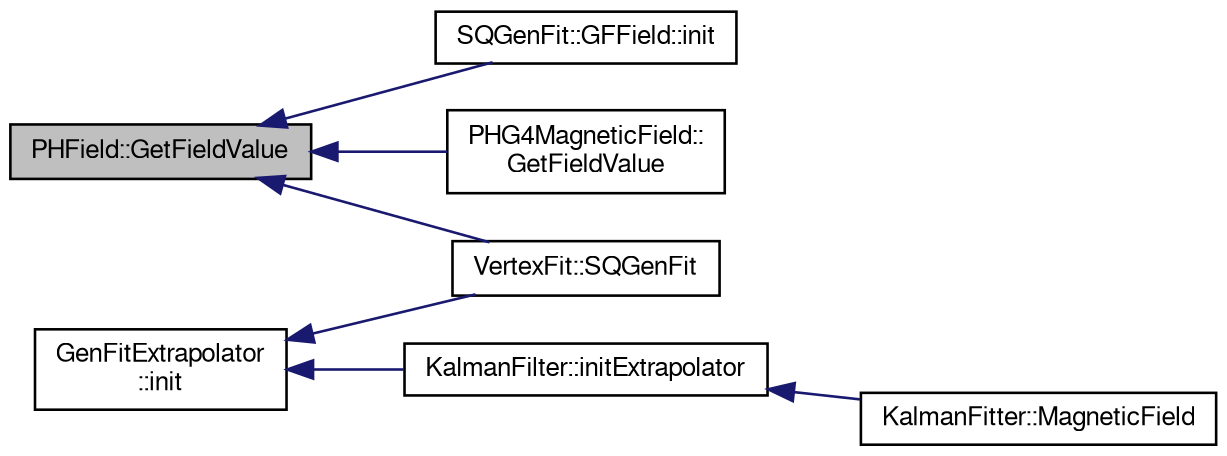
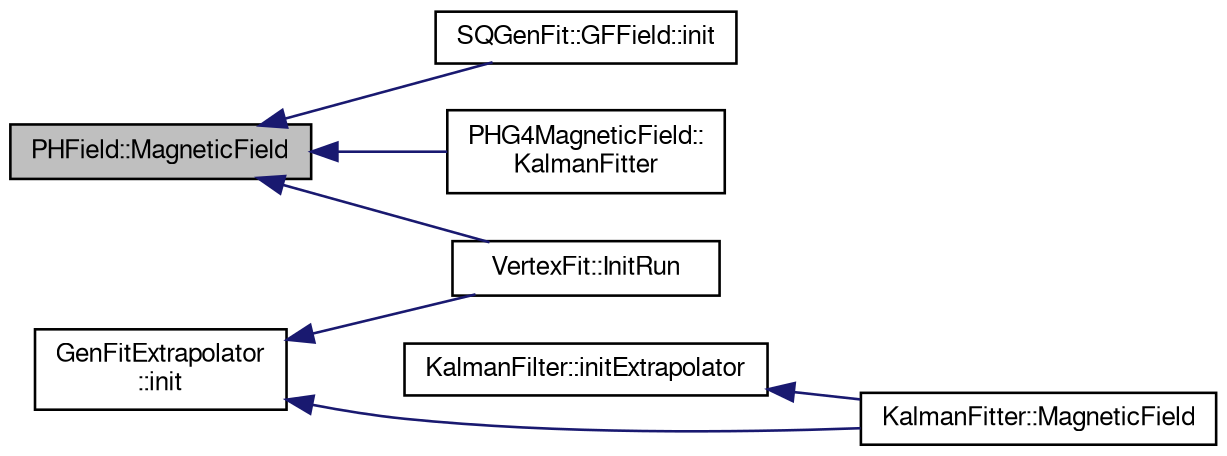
  digraph {
    rankdir=LR
    node [color=black fontname=FreeSans fontsize=10 shape=record]
    edge [color=midnightblue dir=back fontname=FreeSans fontsize=10 labelfontname=FreeSans labelfontsize=10 style=solid]
-   n1 [fillcolor=grey75 fontcolor=black height=0.2 label="PHField::GetFieldValue" style=filled width=0.4]
+   n1 [fillcolor=grey75 fontcolor=black height=0.2 label="PHField::MagneticField" style=filled width=0.4]
    n2 [height=0.2 label="SQGenFit::GFField::init" width=0.4]
-   n3 [height=0.2 label="PHG4MagneticField::\lGetFieldValue" width=0.4]
-   n4 [height=0.2 label="VertexFit::SQGenFit" width=0.4]
+   n3 [height=0.2 label="PHG4MagneticField::\lKalmanFitter" width=0.4]
+   n4 [height=0.2 label="VertexFit::InitRun" width=0.4]
    n5 [height=0.2 label="GenFitExtrapolator\l::init" width=0.4]
    n6 [height=0.2 label="KalmanFilter::initExtrapolator" width=0.4]
    n7 [height=0.2 label="KalmanFitter::MagneticField" width=0.4]
    n1 -> n2
    n1 -> n3
    n1 -> n4
    n5 -> n4
-   n5 -> n6
+   n5 -> n7
    n6 -> n7
  }
